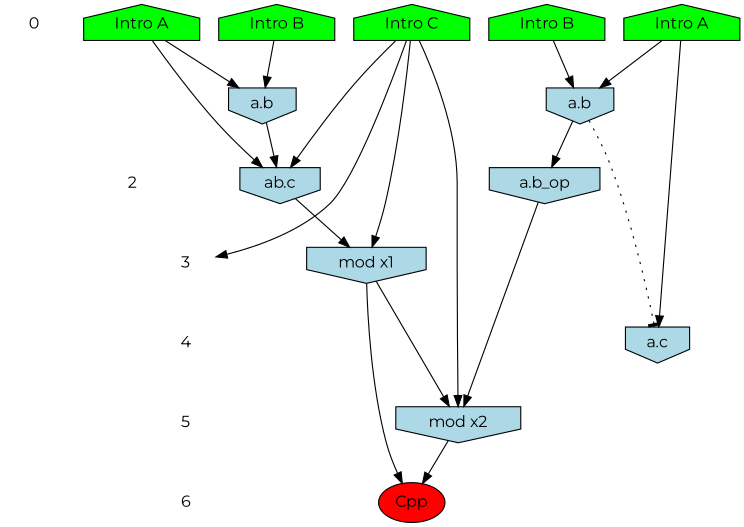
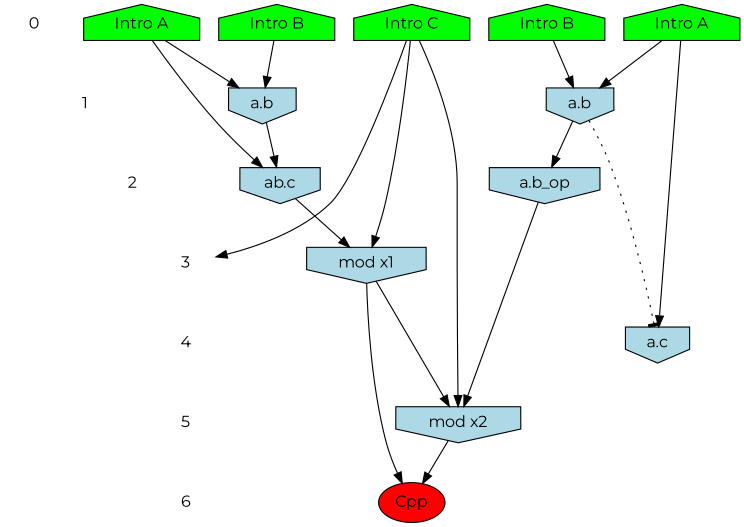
  digraph {
    fontname=Montserrat
    ranksep=.5
    node [fontname=Montserrat shape=plaintext style=filled]
    edge [fontname=Montserrat]
    0 [style=""]
    n2 [fillcolor=green label="Intro A" shape=house]
    n3 [fillcolor=green label="Intro A" shape=house]
    n4 [fillcolor=green label="Intro B" shape=house]
    n5 [fillcolor=green label="Intro B" shape=house]
    n6 [fillcolor=green label="Intro C" shape=house]
+   1 [style=""]
    n8 [fillcolor=lightblue label="a.b" shape=invhouse]
    n9 [fillcolor=lightblue label="a.b" shape=invhouse]
    2 [style=""]
    n11 [fillcolor=lightblue label="ab.c" shape=invhouse]
    n12 [fillcolor=lightblue label="a.b_op" shape=invhouse]
    3 [style=""]
    n14 [fillcolor=lightblue label="mod x1" shape=invhouse]
    4 [style=""]
    n16 [fillcolor=lightblue label="a.c" shape=invhouse]
    5 [style=""]
    n18 [fillcolor=lightblue label="mod x2" shape=invhouse]
    6 [style=""]
    n20 [fillcolor=red label=Cpp shape=""]
    subgraph sub_1 {
      rank=same
      0
      n2
      n3
      n4
      n5
      n6
    }
    subgraph sub_2 {
      rank=same
+     1
      n8
      n9
    }
    subgraph sub_3 {
      rank=same
      2
      n11
      n12
    }
    subgraph sub_4 {
      rank=same
      3
      n14
    }
    subgraph sub_5 {
      rank=same
      4
      n16
    }
    subgraph sub_6 {
      rank=same
      5
      n18
    }
    subgraph sub_7 {
      rank=same
      6
      n20
    }
+   0 -> 1 [style=invis]
    n2 -> n8
    n2 -> n11
    n3 -> n9
    n3 -> n16
    n4 -> n8
    n5 -> n9
-   n6 -> n11
    n6 -> 3
    n6 -> n14
    n6 -> n18
+   1 -> 2 [style=invis]
    n8 -> n11
    n9 -> n12
    n9 -> n16 [arrowhead=tee style=dotted]
    2 -> 3 [style=invis]
    n11 -> n14
    n12 -> n18
    3 -> 4 [style=invis]
    n14 -> n18
    n14 -> n20
    4 -> 5 [style=invis]
    5 -> 6 [style=invis]
    n18 -> n20
  }
